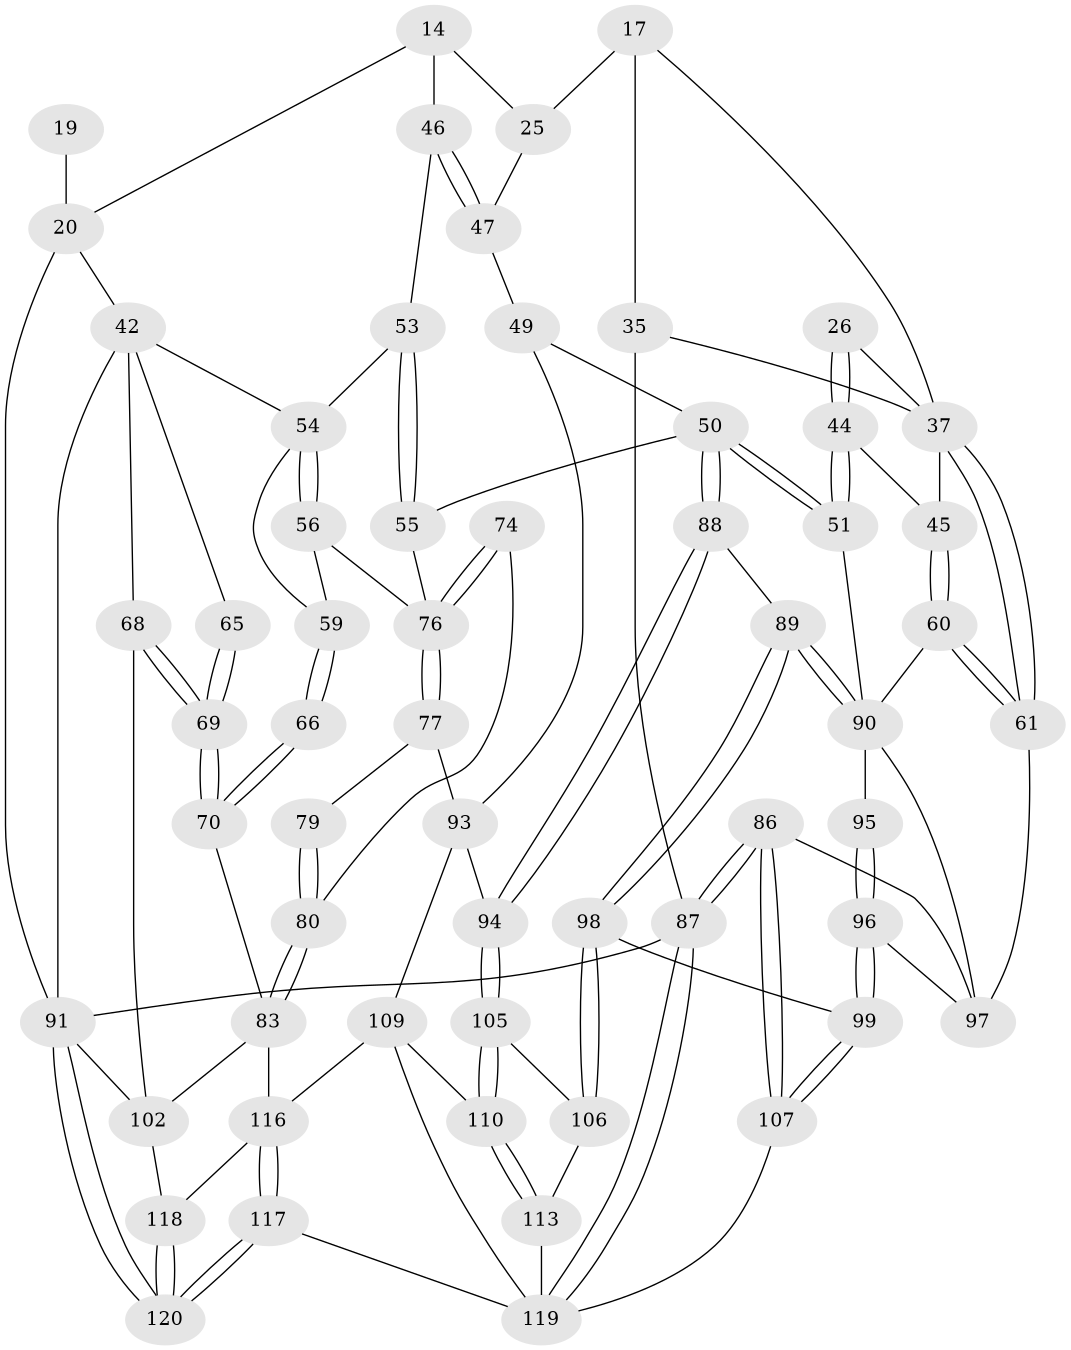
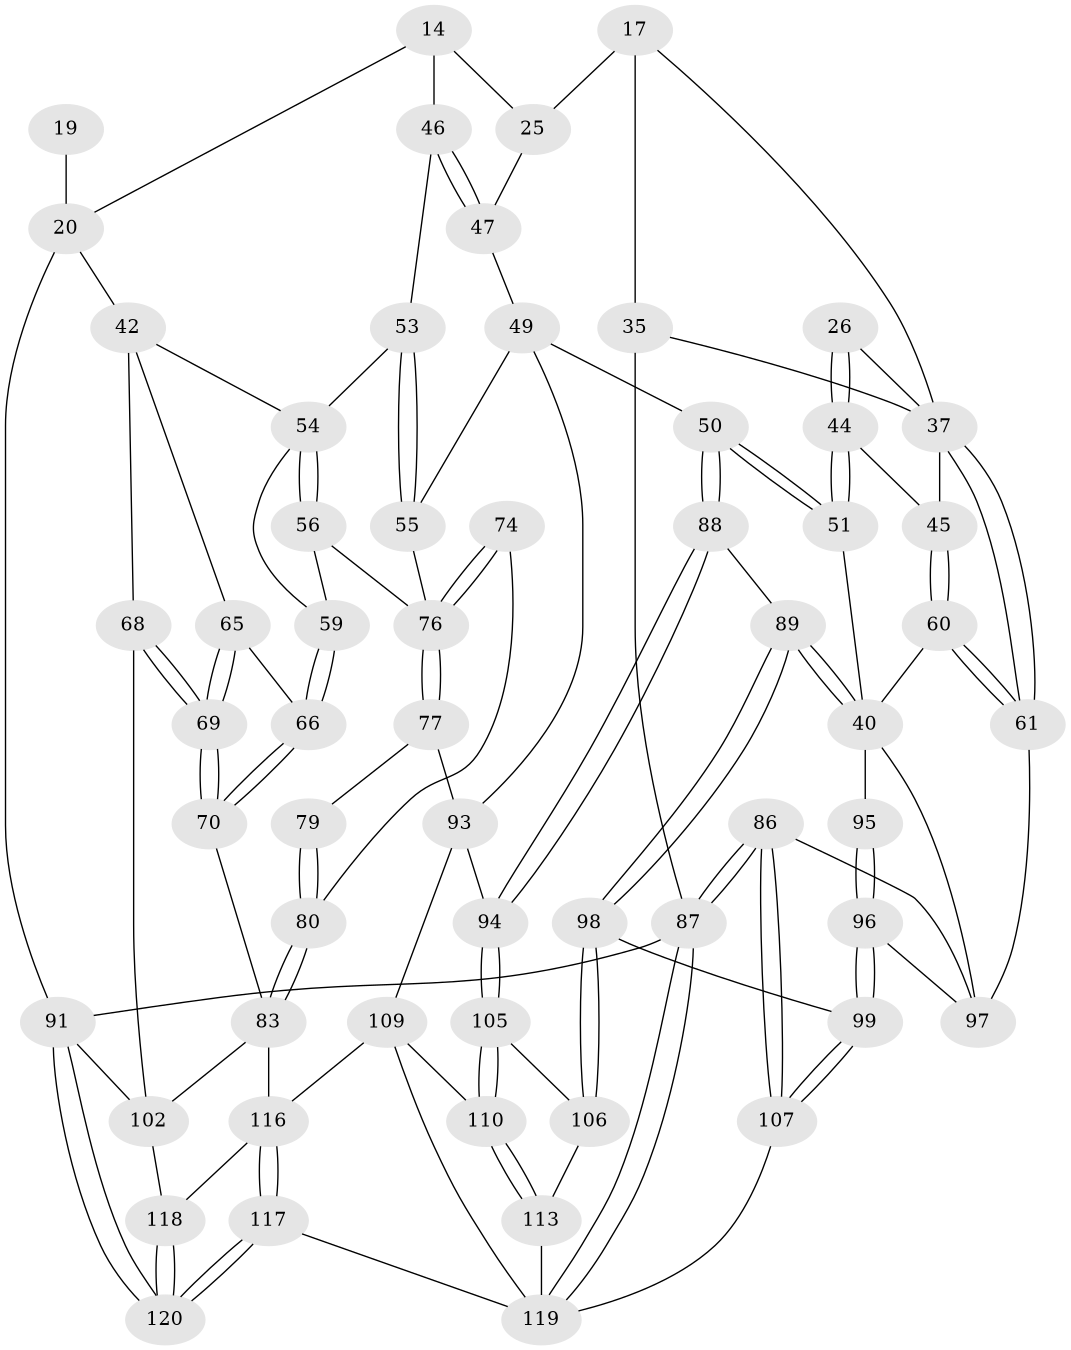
  graph {
    node [color=gray90 style=filled]
    14 [super="+10+2"]
    20 [super="+5+15"]
    25 [super="+11"]
    46 [super="+33+28"]
    42 [super="+24+41"]
    91 [super="+6+34"]
    54 [super="+31+43"]
    65
    68 [super="+67+39"]
    47 [super="+29"]
    53 [super="+52+32"]
    17 [super="+12"]
    35 [super="+18"]
    37 [super="+36+27"]
    87 [super="+7"]
    45
    61
    19
    102 [super="+84+92+38"]
    120
    26
    44
    49 [super="+48"]
    51
    119 [super="+115+114+112"]
    60
    97 [super="+85"]
    56
    59
    66
    69
-   90 [super="+62+64"]
+   90 [super="+62+64" label=40]
    55
    50
    93 [super="+78"]
    88
    76 [super="+58+57"]
    94
    109 [super="+101"]
    89
    95
    77
    70
    83 [super="+82+81"]
    118 [super="+103"]
    116 [super="+108+100+104"]
    74
    80 [super="+72+73"]
    79
    117
    86
    107
    98
    105
    99
    106
    96
    110
    113 [super="+111"]
    14 -- 20
    14 -- 25
    14 -- 46
    20 -- 42
    20 -- 91 [weight=2]
    25 -- 47
    46 -- 47 [weight=2]
    46 -- 47
    46 -- 53 [weight=2]
-   42 -- 91
    42 -- 54 [weight=2]
    42 -- 65
    42 -- 68 [weight=2]
    91 -- 102 [weight=2]
    91 -- 120
    91 -- 120
    54 -- 56
    54 -- 56
    54 -- 59
+   65 -- 66
    65 -- 69
    65 -- 69
    68 -- 102 [weight=3]
    68 -- 69
    68 -- 69
    47 -- 49
    53 -- 54 [weight=2]
    53 -- 55
    53 -- 55
    17 -- 25
    17 -- 35 [weight=2]
    17 -- 37
    35 -- 37
    35 -- 87 [weight=2]
    37 -- 45
    37 -- 61
    37 -- 61
    87 -- 91 [weight=2]
    87 -- 119
    87 -- 119
    45 -- 60
    45 -- 60
    61 -- 97
    19 -- 20 [weight=3]
    102 -- 118
    26 -- 37
    26 -- 44
    26 -- 44
    44 -- 45
    44 -- 51
    44 -- 51
-   50 -- 55
+   49 -- 55
    49 -- 50
    49 -- 93
    51 -- 90
    60 -- 61
    60 -- 61
    60 -- 90
    56 -- 59
    56 -- 76
    59 -- 66
    59 -- 66
    66 -- 70
    66 -- 70
    69 -- 70
    69 -- 70
    90 -- 97
    90 -- 95 [weight=2]
    55 -- 76
    50 -- 51
    50 -- 51
    50 -- 88
    50 -- 88
    93 -- 94
    93 -- 109
    88 -- 94
    88 -- 94
    88 -- 89
    76 -- 77
    76 -- 77
    94 -- 105
    94 -- 105
    109 -- 119
    109 -- 116
    109 -- 110
    89 -- 90
    89 -- 90
    89 -- 98
    89 -- 98
    95 -- 96
    95 -- 96
    77 -- 93
    77 -- 79
    70 -- 83
    83 -- 102
    83 -- 116 [weight=2]
    118 -- 120
    118 -- 120
    116 -- 118 [weight=2]
    116 -- 117
    116 -- 117
    74 -- 76 [weight=2]
    74 -- 76
    74 -- 80
    80 -- 83 [weight=2]
    80 -- 83
    79 -- 80 [weight=2]
    79 -- 80
    117 -- 120
    117 -- 120
    117 -- 119
    86 -- 87
    86 -- 87
    86 -- 97
    86 -- 107
    86 -- 107
    107 -- 119
    98 -- 99
    98 -- 106
    98 -- 106
    105 -- 106
    105 -- 110
    105 -- 110
    99 -- 107
    99 -- 107
    106 -- 113
    96 -- 97
    96 -- 99
    96 -- 99
    110 -- 113
    110 -- 113
    113 -- 119 [weight=2]
  }
